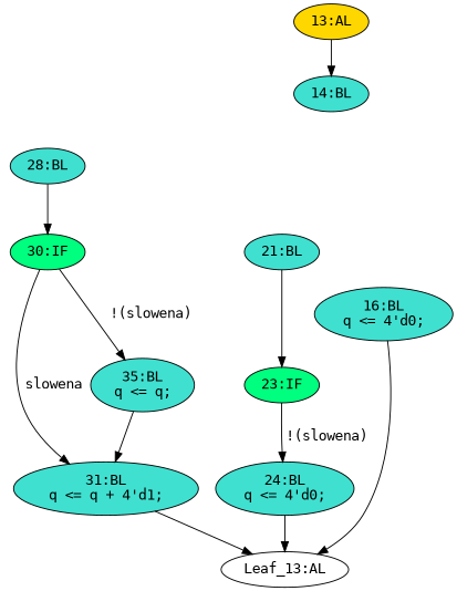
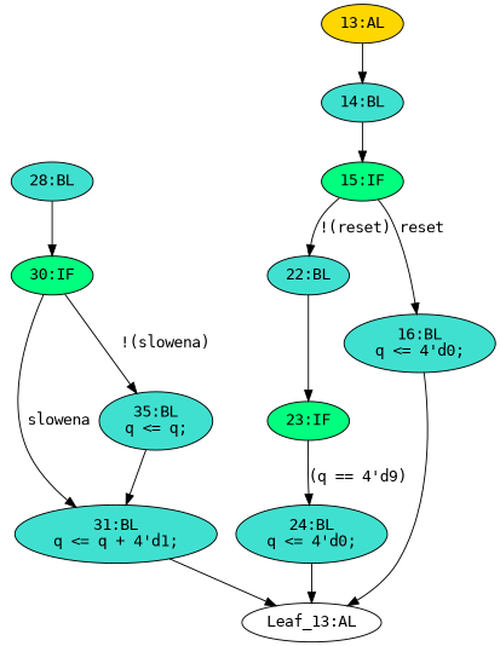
  strict digraph {
    fontname="DejaVu Sans Mono"
    node [fillcolor=turquoise fontname="DejaVu Sans Mono" statements="[]" style=filled typ=Block]
    edge [cond="[]" fontname="DejaVu Sans Mono" lineno=None]
    n1 [ast="<pyverilog.vparser.ast.IfStatement object at 0x7fca765919d0>" fillcolor=springgreen label="23:IF" typ=IfStatement]
    n2 [ast="<pyverilog.vparser.ast.Block object at 0x7fca74dfded0>" label="24:BL\nq <= 4'd0;" statements="[<pyverilog.vparser.ast.NonblockingSubstitution object at 0x7fca74dfd0d0>]"]
    n3 [def_var="['q']" label="Leaf_13:AL" fillcolor="" statements="" style="" typ=""]
    n4 [ast="<pyverilog.vparser.ast.Block object at 0x7fca76591b10>" label="28:BL"]
    n5 [ast="<pyverilog.vparser.ast.IfStatement object at 0x7fca76591b50>" fillcolor=springgreen label="30:IF" typ=IfStatement]
    n6 [ast="<pyverilog.vparser.ast.Block object at 0x7fca76591d90>" label="31:BL\nq <= q + 4'd1;" statements="[<pyverilog.vparser.ast.NonblockingSubstitution object at 0x7fca76591dd0>]"]
    n7 [ast="<pyverilog.vparser.ast.Block object at 0x7fca76591b90>" label="35:BL\nq <= q;" statements="[<pyverilog.vparser.ast.NonblockingSubstitution object at 0x7fca76591bd0>]"]
-   n8 [ast="<pyverilog.vparser.ast.Block object at 0x7fca76598090>" label="21:BL"]
+   n8 [ast="<pyverilog.vparser.ast.Block object at 0x7fca76598090>" label="22:BL"]
    n9 [ast="<pyverilog.vparser.ast.Block object at 0x7fca76591fd0>" label="14:BL"]
+   n10 [ast="<pyverilog.vparser.ast.IfStatement object at 0x7fca76598050>" fillcolor=springgreen label="15:IF" typ=IfStatement]
    n11 [ast="<pyverilog.vparser.ast.Block object at 0x7fca76598110>" label="16:BL\nq <= 4'd0;" statements="[<pyverilog.vparser.ast.NonblockingSubstitution object at 0x7fca76598150>]"]
    n12 [ast="<pyverilog.vparser.ast.Always object at 0x7fca76598390>" clk_sens=True fillcolor=gold label="13:AL" sens="['clk', 'reset']" typ=Always use_var="['reset', 'q', 'slowena']"]
-   n1 -> n2 [cond="['q']" label="!(slowena)" lineno=23]
+   n1 -> n2 [cond="['q']" label="(q == 4'd9)" lineno=23]
    n2 -> n3
    n4 -> n5
    n5 -> n6 [cond="['slowena']" label=slowena lineno=30]
    n5 -> n7 [cond="['slowena']" label="!(slowena)" lineno=30]
    n6 -> n3
    n7 -> n6
    n8 -> n1
+   n9 -> n10
+   n10 -> n8 [cond="['reset']" label="!(reset)" lineno=15]
+   n10 -> n11 [cond="['reset']" label=reset lineno=15]
    n11 -> n3
    n12 -> n9
  }
